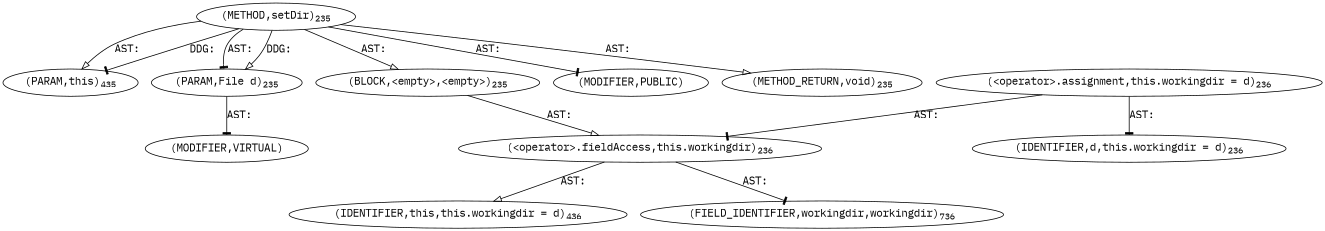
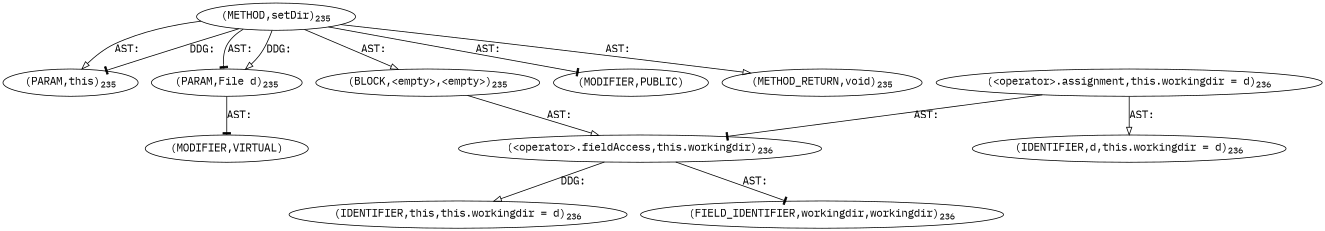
  digraph {
    fontname="IBM Plex Mono"
    node [fontname="IBM Plex Mono"]
    edge [arrowhead=tee fontname="IBM Plex Mono"]
    n1 [label=<(METHOD,setDir)<SUB>235</SUB>>]
-   n2 [label=<(PARAM,this)<SUB>435</SUB>>]
+   n2 [label=<(PARAM,this)<SUB>235</SUB>>]
    n3 [label=<(PARAM,File d)<SUB>235</SUB>>]
    n4 [label=<(BLOCK,&lt;empty&gt;,&lt;empty&gt;)<SUB>235</SUB>>]
    n5 [label=<(MODIFIER,PUBLIC)>]
    n6 [label=<(METHOD_RETURN,void)<SUB>235</SUB>>]
    n7 [label=<(MODIFIER,VIRTUAL)>]
    n8 [label=<(&lt;operator&gt;.fieldAccess,this.workingdir)<SUB>236</SUB>>]
    n9 [label=<(&lt;operator&gt;.assignment,this.workingdir = d)<SUB>236</SUB>>]
    n10 [label=<(IDENTIFIER,d,this.workingdir = d)<SUB>236</SUB>>]
-   n11 [label=<(IDENTIFIER,this,this.workingdir = d)<SUB>436</SUB>>]
-   n12 [label=<(FIELD_IDENTIFIER,workingdir,workingdir)<SUB>736</SUB>>]
+   n11 [label=<(IDENTIFIER,this,this.workingdir = d)<SUB>236</SUB>>]
+   n12 [label=<(FIELD_IDENTIFIER,workingdir,workingdir)<SUB>236</SUB>>]
    n1 -> n2 [arrowhead=onormal label="AST: "]
    n1 -> n2 [label="DDG: "]
    n1 -> n3 [label="AST: "]
    n1 -> n3 [arrowhead=onormal label="DDG: "]
    n1 -> n4 [arrowhead=onormal label="AST: "]
    n1 -> n5 [label="AST: "]
    n1 -> n6 [arrowhead=onormal label="AST: "]
    n3 -> n7 [label="AST: "]
    n4 -> n8 [arrowhead=onormal label="AST: "]
-   n8 -> n11 [arrowhead=onormal label="AST: "]
+   n8 -> n11 [arrowhead=onormal label="DDG: "]
    n8 -> n12 [label="AST: "]
    n9 -> n8 [label="AST: "]
-   n9 -> n10 [label="AST: "]
+   n9 -> n10 [arrowhead=onormal label="AST: "]
  }
